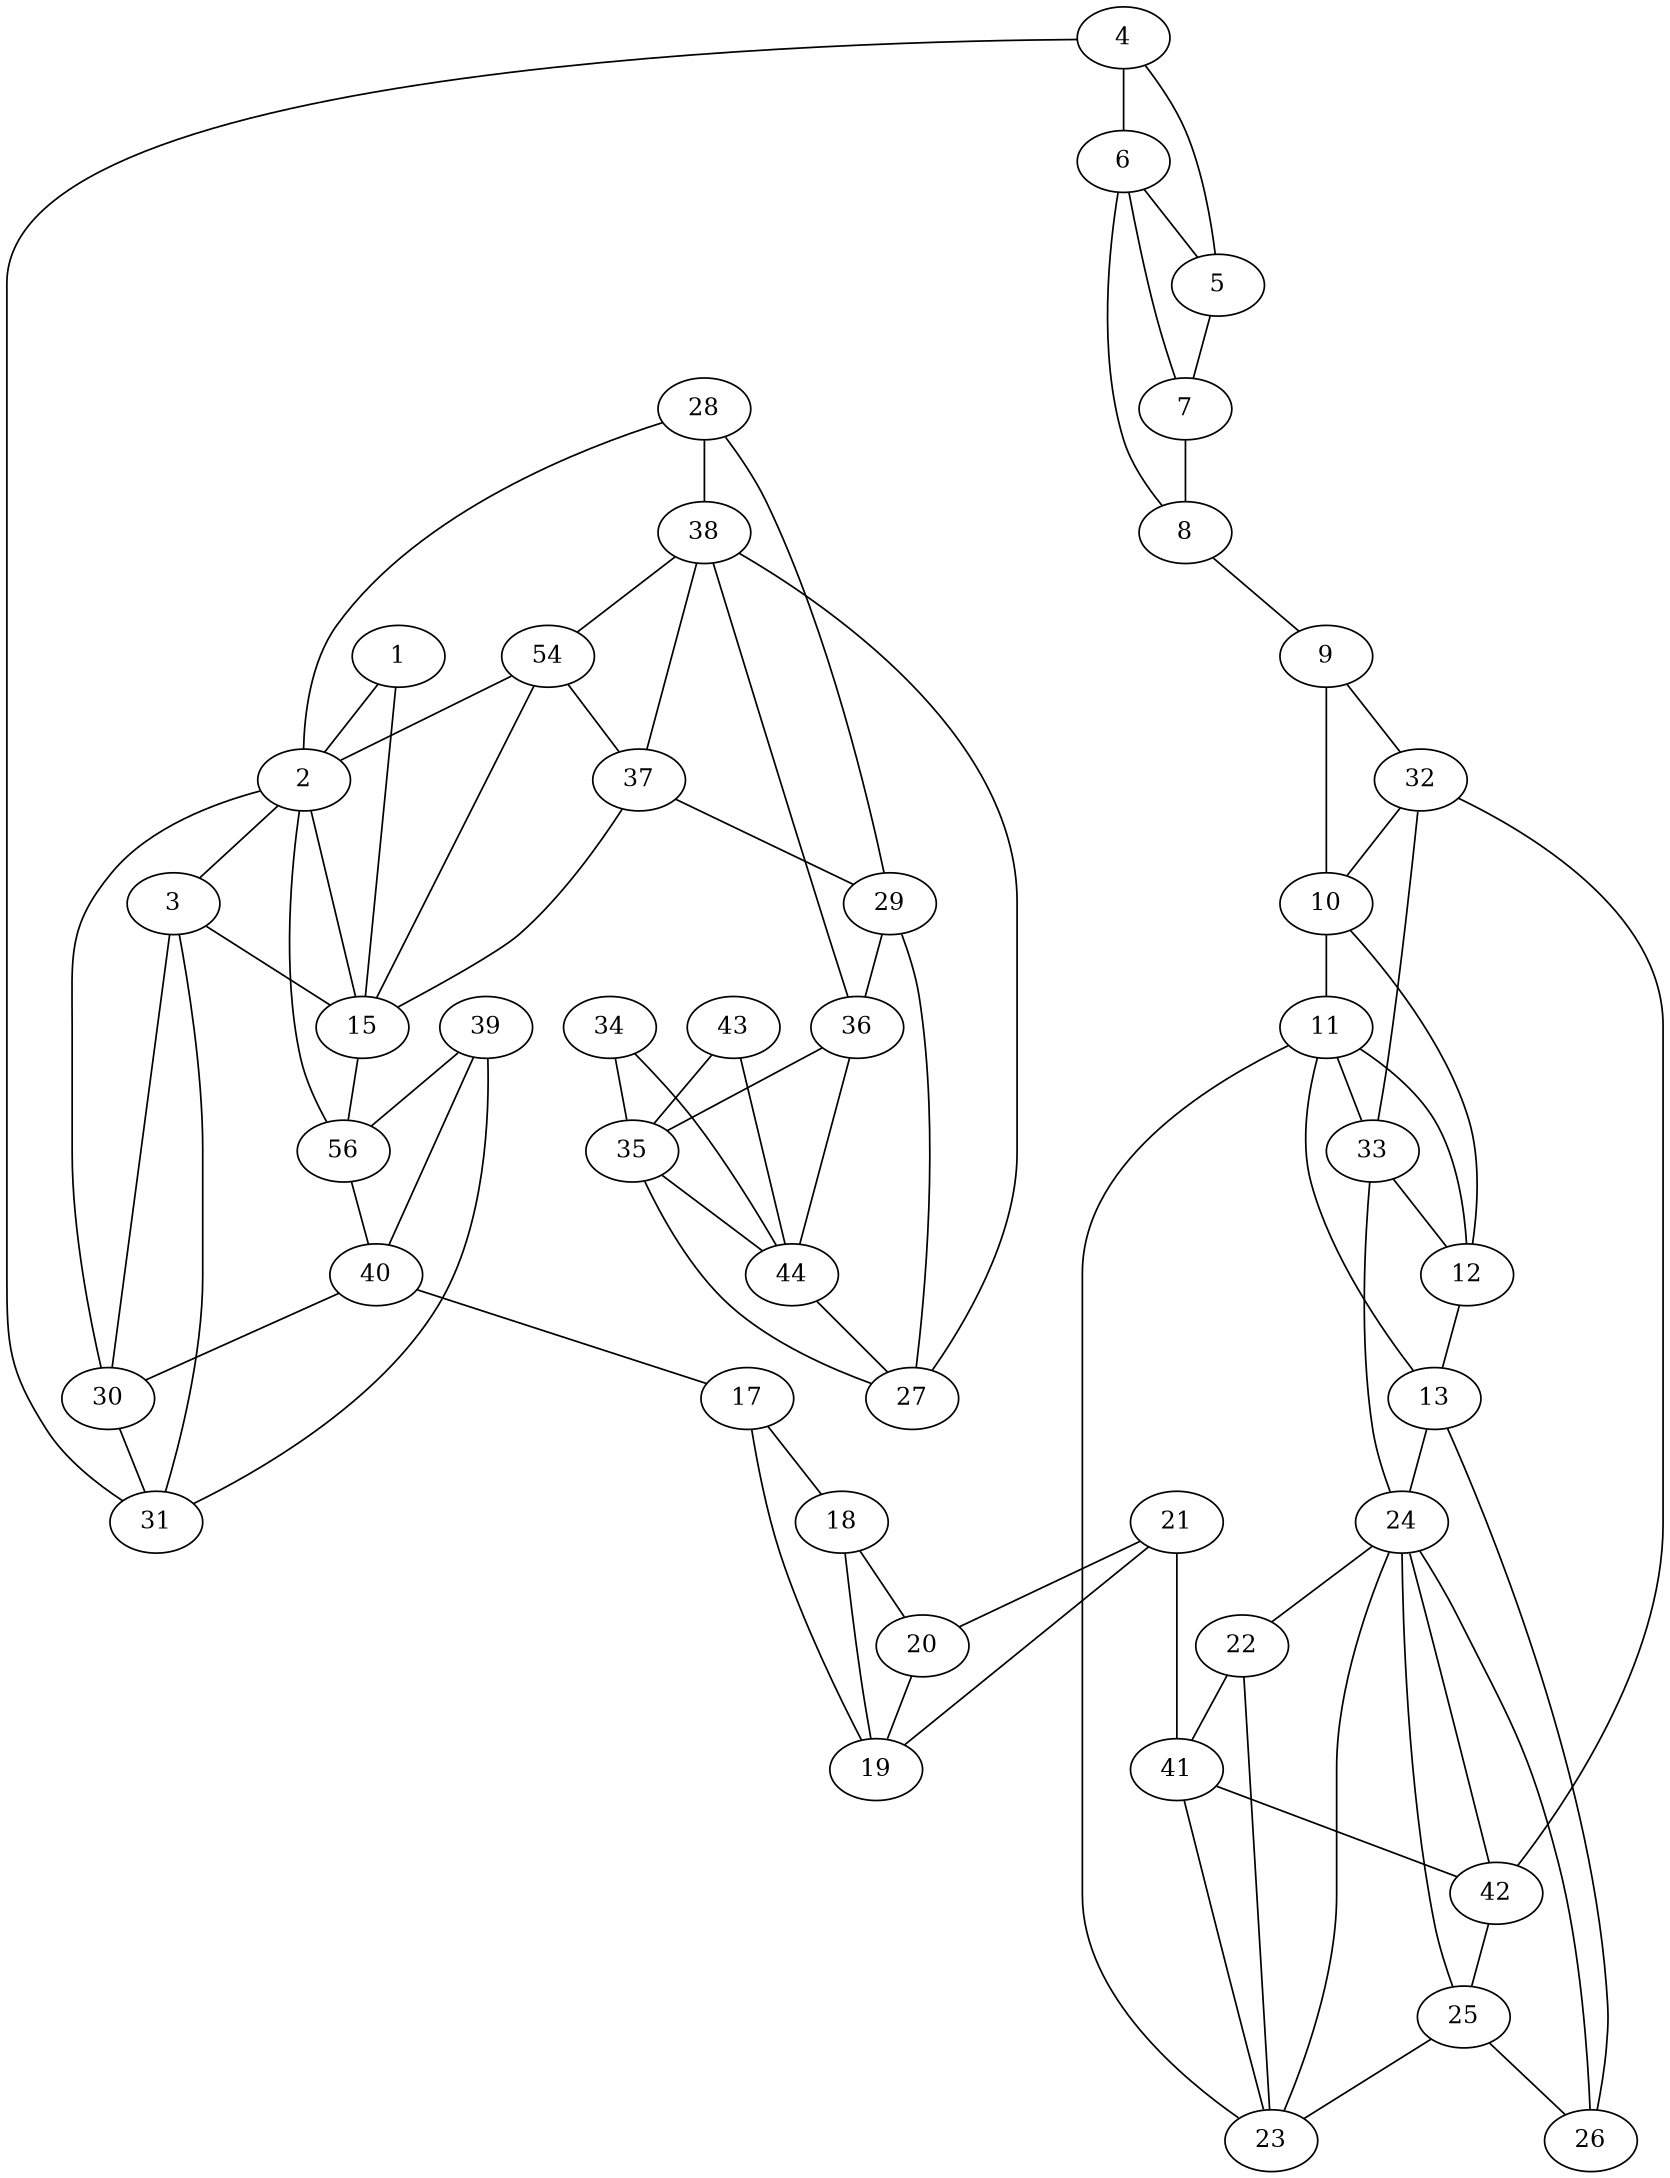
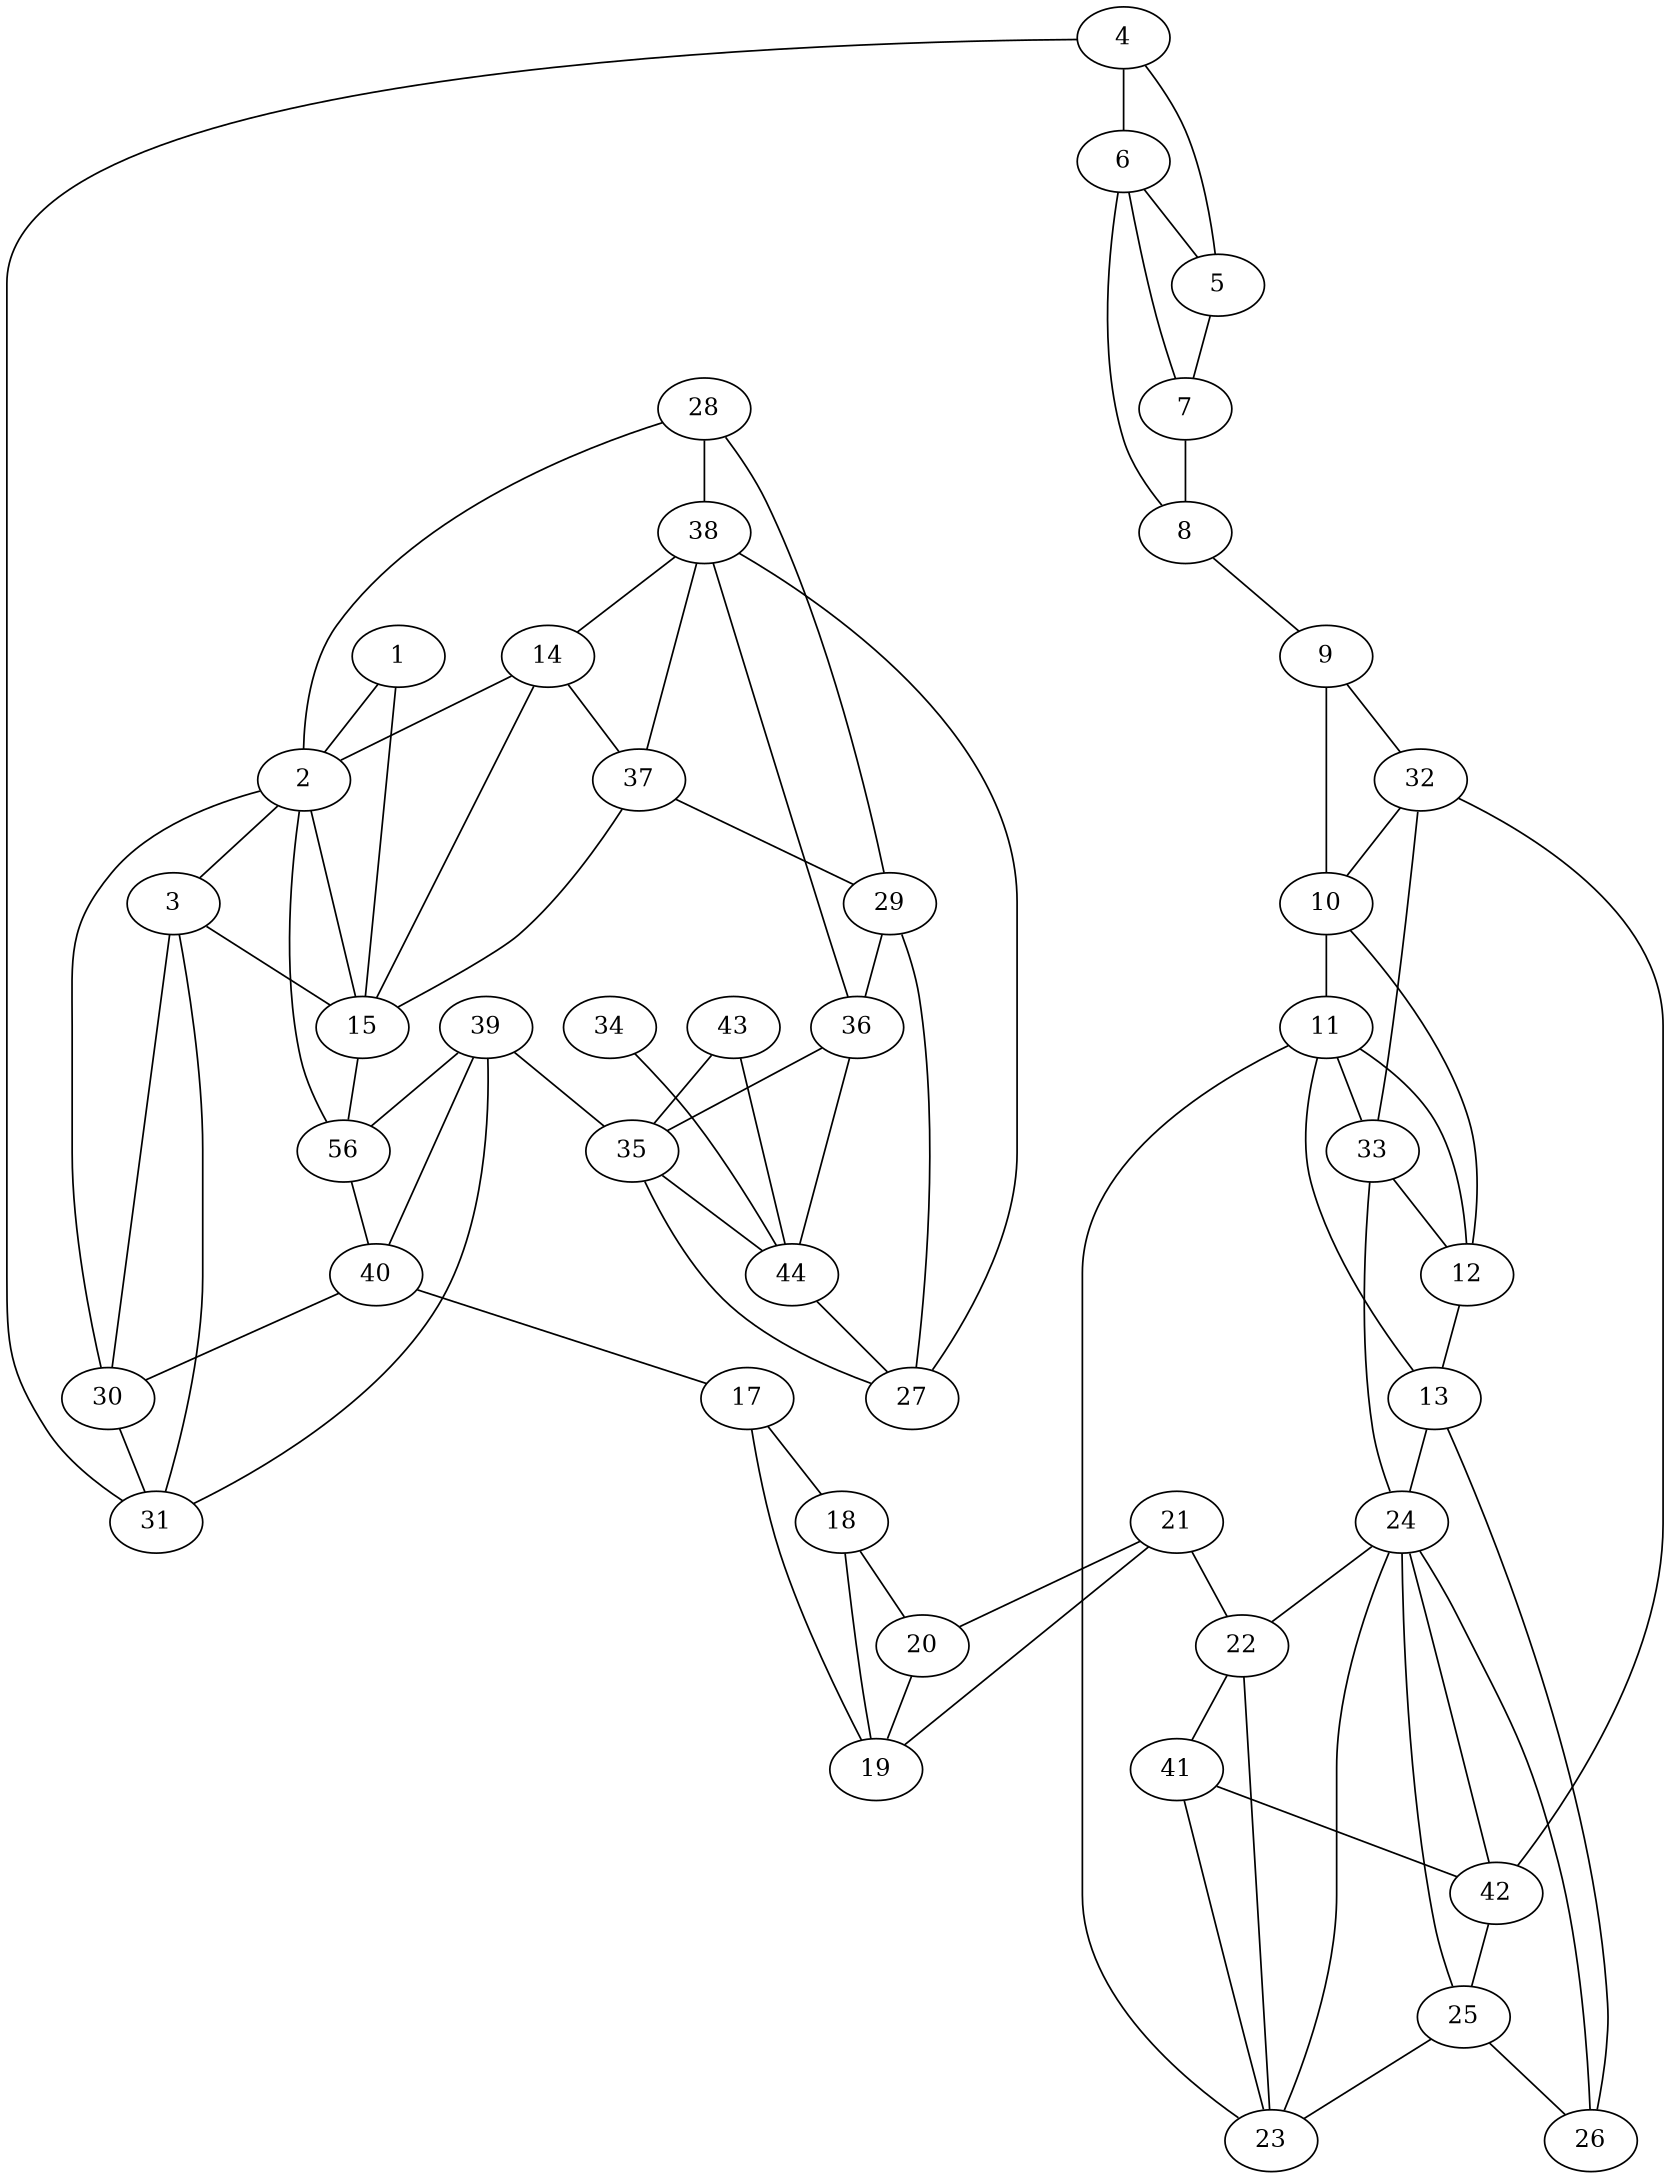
  graph {
    node [aaLength=7 sequence=GHSWERQSAALLD type=0]
    edge [distance0=6.0 frequency=1 type0=2]
    1 [aaLength=13]
    2 [aaLength=15 sequence=YDTFAADLNTVLETL]
    15 [aaLength=15 sequence=YDTFAADLNTVLETL]
    3 [aaLength=14 sequence=SMGTGEVARYVSSY]
    30 [aaLength=6 sequence=AVLVGF type=1]
    n6 [aaLength=14 label=56 sequence=SMGTGEVARYVSSY]
    31 [sequence=IAKVAFL type=1]
    40 [sequence=IAKVAFL type=1]
    39 [aaLength=6 sequence=AVLVGF type=1]
    4 [aaLength=13 sequence=KEFFDGIVAAVKA]
    5 [aaLength=12 sequence=RYAFYTGFFNDF]
    6 [aaLength=4 sequence=LDEN]
    7 [aaLength=13 sequence=EEAVRNSWNTAAS]
    8 [aaLength=12 sequence=FFAAAAAPTTWY]
    9 [aaLength=6 sequence=RADIPR]
    32 [sequence=PALILHG type=1]
    10 [aaLength=3 sequence=IEN]
    33 [aaLength=5 sequence=EYVEV type=1]
    12 [aaLength=4 sequence=LLWT]
    11 [sequence=ARVFHKA]
    13 [aaLength=12 sequence=AEEVNTALLAFL]
    24 [sequence=ARVFHKA]
    22 [aaLength=6 sequence=RADIPR]
    42 [aaLength=5 sequence=EYVEV type=1]
    23 [aaLength=3 sequence=IEN]
    41 [sequence=PALILHG type=1]
    25 [aaLength=4 sequence=LLWT]
-   14 [aaLength=13 label=54]
+   14 [aaLength=13]
    37 [aaLength=5 sequence=RVITY type=1]
    29 [aaLength=5 sequence=PVVLI type=1]
    38 [aaLength=5 sequence=PVVLI type=1]
    27 [aaLength=5 sequence=YEDHG type=1]
    36 [aaLength=5 sequence=YEDHG type=1]
    17 [aaLength=13 sequence=KEFFDGIVAAVKA]
    18 [aaLength=12 sequence=RYAFYTGFFNDF]
    19 [aaLength=4 sequence=LDEN]
    20 [aaLength=13 sequence=EEAVRNSWNTAAS]
    21 [aaLength=10 sequence=FFAAAAAPTT]
    26 [aaLength=12 sequence=AEEVNTALLAFL]
    35 [aaLength=6 sequence=TSIDLY type=1]
    44 [aaLength=6 sequence=TSIDLY type=1]
    28 [aaLength=5 sequence=RVITY type=1]
    34 [sequence=FITVGQE type=1]
    43 [sequence=FITVGQE type=1]
    1 -- 2 [distance0=37.15616 type0=1]
    1 -- 15 [distance0=49.96341 type0=3]
    2 -- 3 [distance0=26.35367 type0=1]
    2 -- 30 [distance0=4.0 type0=4]
    15 -- 2 [distance0=4.0 type0=4]
    15 -- n6 [distance0=25.42972 type0=1]
    3 -- 15 [distance0=40.63658 type0=3]
    3 -- 31 [distance0=4.0 type0=4]
    30 -- 3 [distance0=0.0 type0=5]
    30 -- 31 [distance0=24.0]
    n6 -- 2 [distance0=37.5401 type0=3]
    n6 -- 40 [distance0=4.0 type0=4]
    40 -- 30 [distance0=24.0]
    40 -- 17 [distance0=19.0 type0=4]
    39 -- n6 [distance0=0.0 type0=5]
    39 -- 31 [distance0=24.0]
    39 -- 40 [distance0=24.0 type0=3]
    4 -- 31 [distance0=38.06127 type0=3]
    4 -- 5 [distance0=15.25518 distance1=1.0 frequency=2 type0=1 type1=4]
    4 -- 6 [distance0=28.16716]
    5 -- 7 [distance0=25.83358 type0=3]
    6 -- 5 [distance0=16.7011 type0=1]
    6 -- 7 [distance0=18.06008 distance1=6.0 frequency=2 type1=4]
    6 -- 8 [distance0=27.32691 type0=3]
    7 -- 8 [distance0=15.5486 distance1=2.0 frequency=2 type0=1 type1=4]
    8 -- 9 [distance0=26.82125 distance1=3.0 frequency=2 type1=4]
    9 -- 32 [distance0=3.0 type0=4]
    32 -- 10 [distance0=7.0 type0=4]
    32 -- 33 [distance0=29.0]
    10 -- 9 [distance0=27.26367]
    10 -- 12 [distance0=31.40654 type0=3]
    10 -- 11 [distance0=9.322048 distance1=1.0 frequency=2 type0=1 type1=4]
    33 -- 12 [type0=4]
    12 -- 11 [distance0=26.62506]
    12 -- 13 [distance0=11.5914 distance1=1.0 frequency=2 type0=1 type1=4]
    11 -- 33 [distance0=4.0 type0=4]
    13 -- 11 [distance0=29.47302]
    13 -- 24 [distance0=31.51121 type0=3]
    24 -- 33 [distance0=29.0]
    24 -- 22 [distance0=27.63599 type0=3]
    24 -- 42 [distance0=4.0 type0=4]
    22 -- 23 [distance0=27.17928]
    22 -- 41 [distance0=3.0 type0=4]
    42 -- 32 [distance0=29.0]
    42 -- 25 [type0=4]
    23 -- 11 [distance0=27.58367 type0=3]
    23 -- 24 [distance0=9.539987 distance1=1.0 frequency=2 type0=1 type1=4]
    41 -- 42 [distance0=29.0 type0=3]
    41 -- 23 [distance0=7.0 type0=4]
    25 -- 24 [distance0=29.66645]
    25 -- 23 [distance0=32.35907 type0=3]
    25 -- 26 [distance0=9.534905 distance1=1.0 frequency=2 type0=1 type1=4]
    14 -- 2 [distance0=52.86863 type0=3]
    14 -- 15 [distance0=38.9062 type0=1]
    14 -- 37 [distance0=3.0 type0=4]
    37 -- 15 [distance0=16.0 type0=4]
    37 -- 29 [distance0=27.0]
    37 -- 38 [distance0=27.0 type0=3]
    29 -- 27 [distance0=8.0]
    29 -- 36 [distance0=8.0 type0=3]
    38 -- 14 [type0=4]
    38 -- 27 [distance0=8.0]
    38 -- 36 [distance0=8.0 type0=3]
    27 -- 35
    36 -- 35
    36 -- 44 [type0=3]
    17 -- 18 [distance0=18.81786 distance1=1.0 frequency=2 type0=1 type1=4]
    17 -- 19 [distance0=30.45891]
    18 -- 19 [distance0=14.03374 distance1=2.0 frequency=2 type0=1 type1=4]
    18 -- 20 [distance0=25.90565 type0=3]
    20 -- 19 [distance0=14.61707 type0=1]
-   21 -- 41 [distance0=27.47577 distance1=5.0 frequency=2 type0=3 type1=4]
+   21 -- 22 [distance0=27.47577 distance1=5.0 frequency=2 type0=3 type1=4]
    21 -- 19 [distance0=27.29251]
    21 -- 20 [distance0=20.29263 type0=1]
    26 -- 13 [distance0=36.26579 type0=3]
    26 -- 24 [distance0=33.7369]
    35 -- 44 [distance0=0.0 type0=1]
    44 -- 27
    28 -- 2 [distance0=16.0 type0=4]
    28 -- 29 [distance0=27.0]
    28 -- 38 [distance0=27.0 type0=3]
-   34 -- 35 [distance0=9.0 distance1=2.0 frequency=2 type1=4]
+   39 -- 35 [distance0=9.0 distance1=2.0 frequency=2 type1=4]
    34 -- 44 [distance0=9.0 type0=3]
    43 -- 35 [distance0=9.0]
    43 -- 44 [distance0=9.0 distance1=2.0 frequency=2 type0=3 type1=4]
  }
